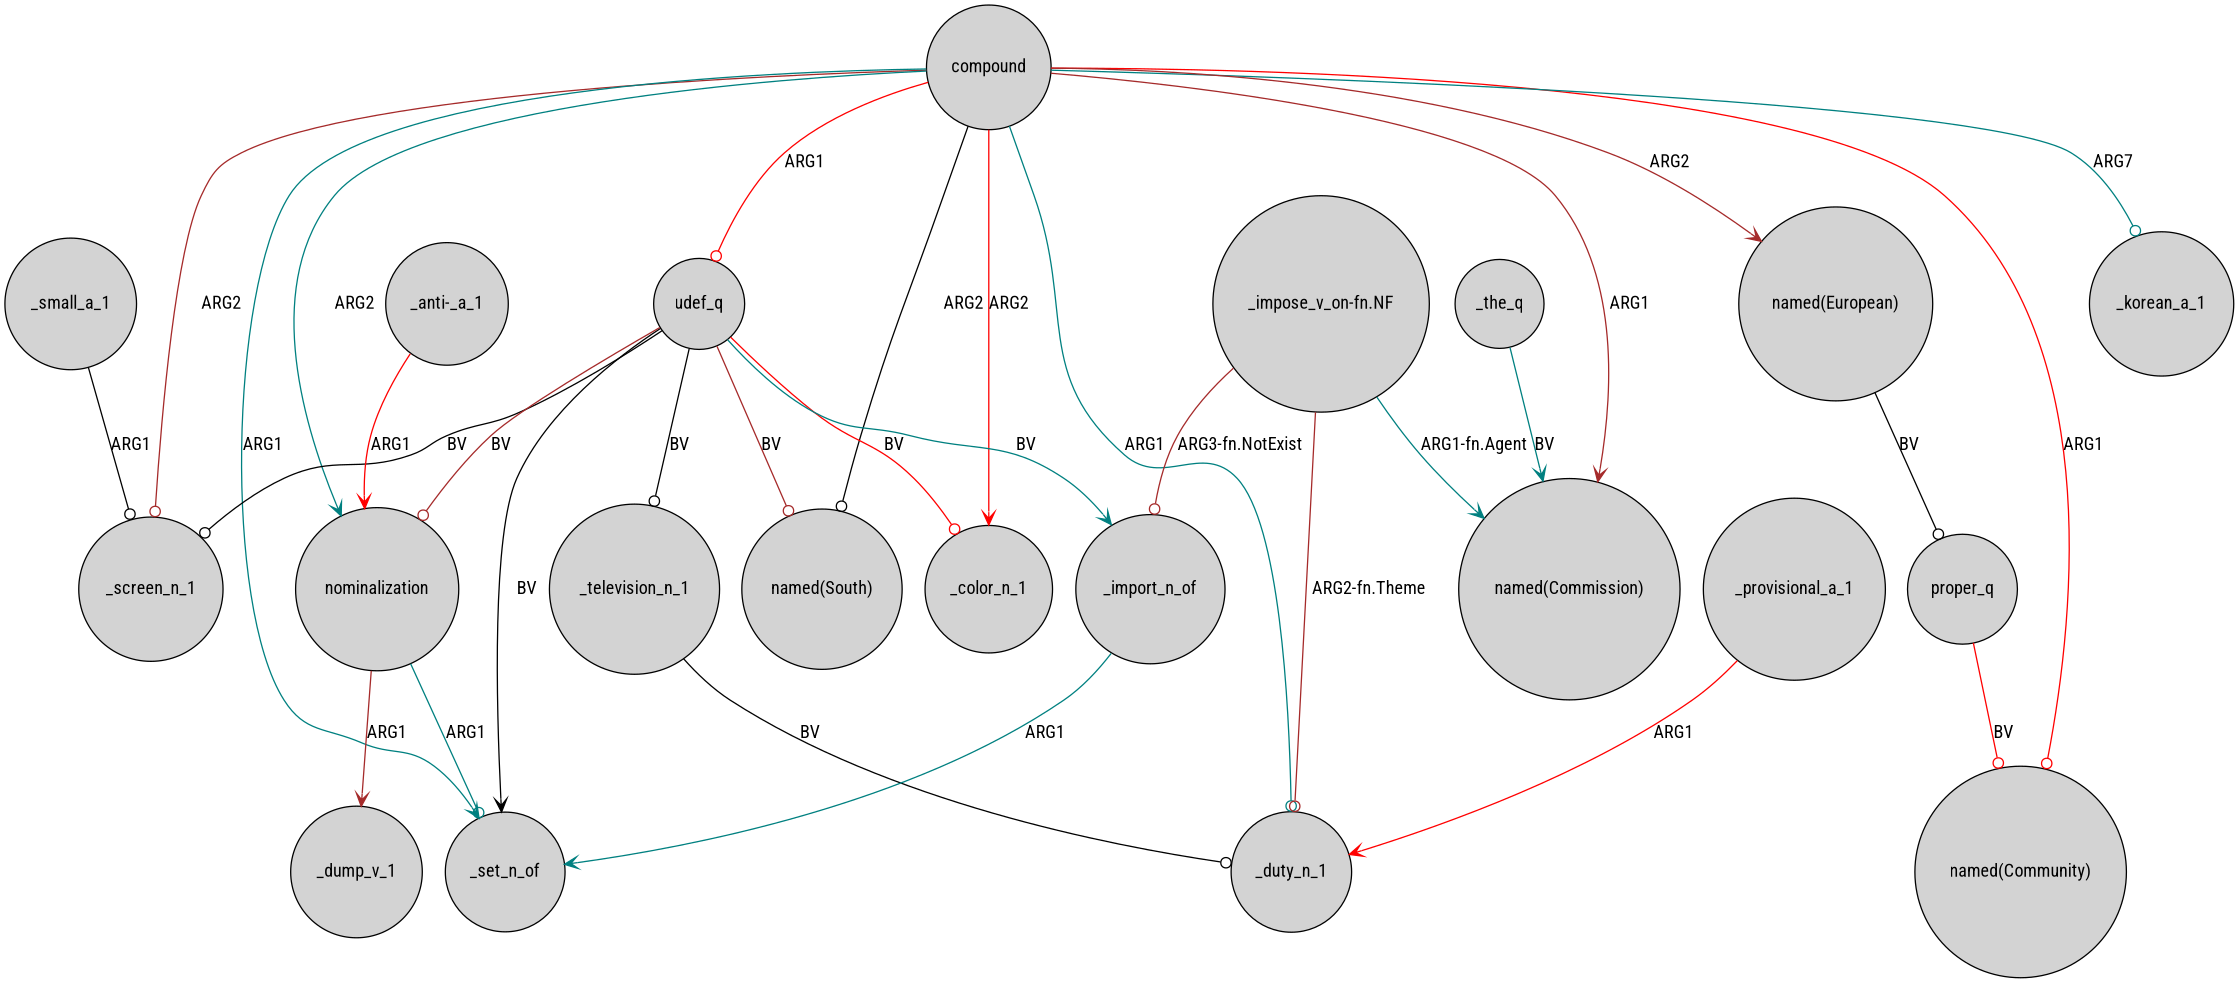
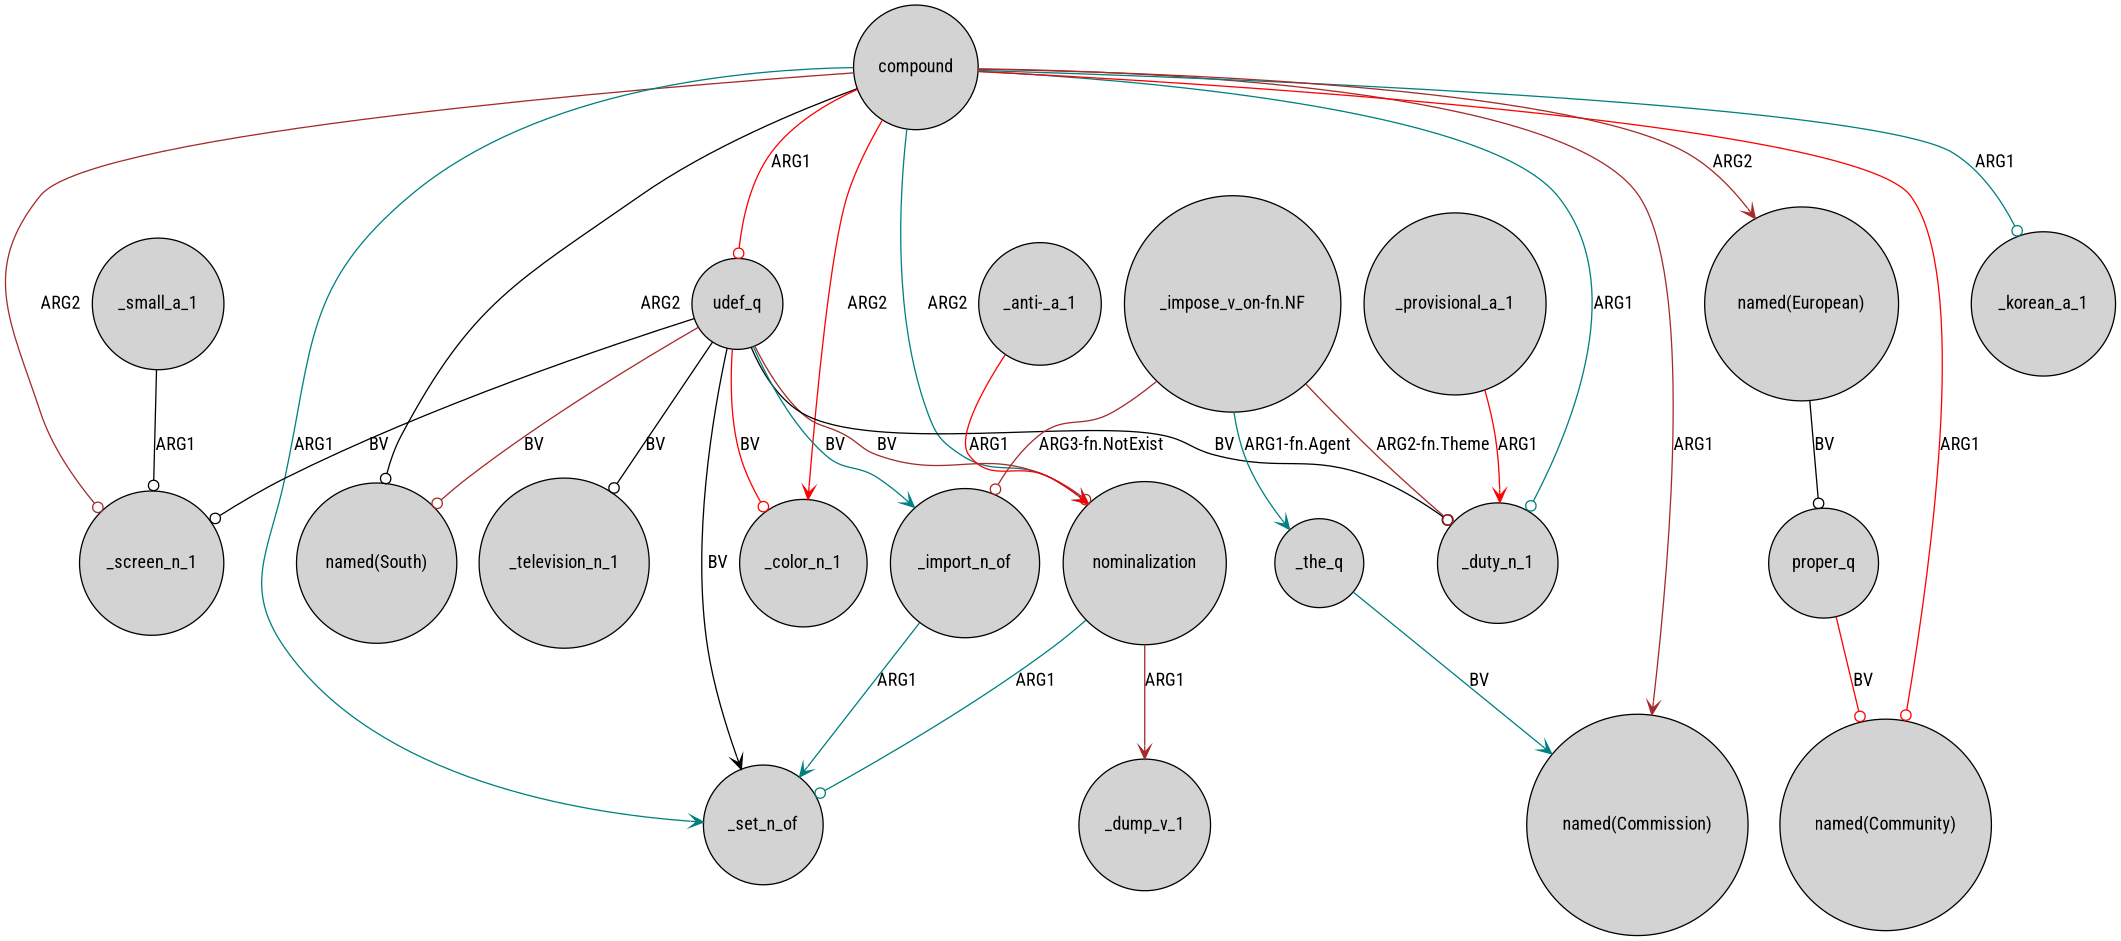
  digraph {
    fontname="Roboto Condensed"
    node [fontname="Roboto Condensed" shape=circle style=filled]
    edge [arrowhead=odot color=teal fontname="Roboto Condensed"]
    _small_a_1
    _screen_n_1
    compound
    "named(South)"
    "named(Commission)"
    _set_n_of
    nominalization
    _duty_n_1
    _color_n_1
    "named(Community)"
    _korean_a_1
    "named(European)"
    udef_q
    _dump_v_1
    proper_q
    _television_n_1
    _import_n_of
    _provisional_a_1
    "_impose_v_on-fn.NF"
    _the_q
    "_anti-_a_1"
    _small_a_1 -> _screen_n_1 [color=black label=ARG1]
    compound -> _screen_n_1 [color=brown label=ARG2]
    compound -> "named(South)" [color=black label=ARG2]
    compound -> "named(Commission)" [arrowhead=vee color=brown label=ARG1]
    compound -> _set_n_of [arrowhead=vee label=ARG1]
    compound -> nominalization [arrowhead=vee label=ARG2]
    compound -> _duty_n_1 [label=ARG1]
    compound -> _color_n_1 [arrowhead=vee color=red label=ARG2]
    compound -> "named(Community)" [color=red label=ARG1]
-   compound -> _korean_a_1 [label=ARG7]
+   compound -> _korean_a_1 [label=ARG1]
    compound -> "named(European)" [arrowhead=vee color=brown label=ARG2]
    compound -> udef_q [color=red label=ARG1]
    nominalization -> _set_n_of [label=ARG1]
    nominalization -> _dump_v_1 [arrowhead=vee color=brown label=ARG1]
    "named(European)" -> proper_q [color=black label=BV]
    udef_q -> _screen_n_1 [color=black label=BV]
    udef_q -> "named(South)" [color=brown label=BV]
    udef_q -> _set_n_of [arrowhead=vee color=black label=BV]
    udef_q -> nominalization [color=brown label=BV]
-   _television_n_1 -> _duty_n_1 [color=black label=BV]
+   udef_q -> _duty_n_1 [color=black label=BV]
    udef_q -> _color_n_1 [color=red label=BV]
    udef_q -> _television_n_1 [color=black label=BV]
    udef_q -> _import_n_of [arrowhead=vee label=BV]
    proper_q -> "named(Community)" [color=red label=BV]
    _import_n_of -> _set_n_of [arrowhead=vee label=ARG1]
    _provisional_a_1 -> _duty_n_1 [arrowhead=vee color=red label=ARG1]
-   "_impose_v_on-fn.NF" -> "named(Commission)" [arrowhead=vee label="ARG1-fn.Agent"]
+   "_impose_v_on-fn.NF" -> _the_q [arrowhead=vee label="ARG1-fn.Agent"]
    "_impose_v_on-fn.NF" -> _duty_n_1 [color=brown label="ARG2-fn.Theme"]
    "_impose_v_on-fn.NF" -> _import_n_of [color=brown label="ARG3-fn.NotExist"]
    _the_q -> "named(Commission)" [arrowhead=vee label=BV]
    "_anti-_a_1" -> nominalization [arrowhead=vee color=red label=ARG1]
  }
